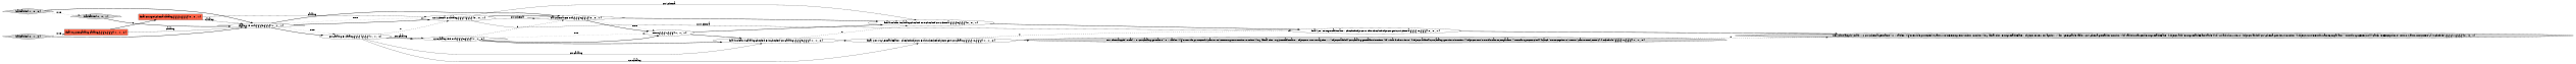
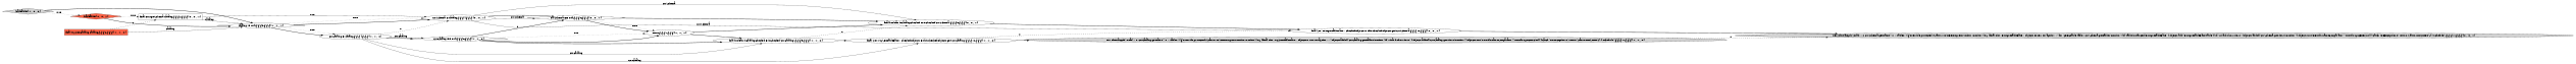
  digraph {
    rankdir=LR
    node [fillcolor=white shape=ellipse style=filled]
    edge [style=bold]
    n1 [label="catalog != null@@@3@@@['1', '1', '1']" shape=diamond]
    n2 [label="curSchema = catalog@@@4@@@['0', '0', '1']"]
    n3 [label="curCatalog = catalog@@@4@@@['1', '1', '0']"]
    n4 [label="curSchema == null@@@6@@@['0', '0', '1']" shape=diamond]
    n5 [label="curCatalog == null@@@6@@@['1', '1', '0']" shape=diamond]
    n6 [label="return@@@7@@@['1', '1', '1']"]
    n7 [label="final boolean isCatalogChecked = isChecked(curCatalog)@@@9@@@['1', '1', '0']"]
    n8 [label="final boolean isCatalogChecked = isChecked(curSchema)@@@9@@@['0', '0', '1']"]
    n9 [label="final Set<PostgreTableBase> checkedObjects = this.checkedObjects.get(curSchema)@@@10@@@['0', '0', '1']"]
    n10 [label="final Set<MySQLTableBase> checkedObjects = this.checkedObjects.get(curCatalog)@@@10@@@['1', '1', '0']"]
    n11 [fillcolor=lightgray label="loadTables['1', '0', '0']" shape=diamond]
-   n12 [fillcolor=lightgray label="loadTables['0', '0', '1']" shape=diamond]
+   n12 [fillcolor=tomato label="loadTables['0', '0', '1']" shape=diamond]
    n13 [fillcolor=tomato label="final MySQLCatalog catalog@@@2@@@['1', '1', '0']" shape=box]
-   n14 [fillcolor=tomato label="final PostgreSchema catalog@@@2@@@['0', '0', '1']" shape=box]
-   n15 [fillcolor=lightgray label="loadTables['0', '1', '0']" shape=diamond]
+   n14 [label="final PostgreSchema catalog@@@2@@@['0', '0', '1']" shape=box]
    n16 [fillcolor=lightgray label="new AbstractJob(\"Load '\" + curSchema.getName() + \"' tables\"){@Override protected IStatus run(DBRProgressMonitor monitor){try {final List<PostgreTableBase> objects = new ArrayList<>()for (JDBCTable table : curSchema.getTables(monitor)){if (table instanceof PostgreTableBase) {objects.add((PostgreTableBase)table)}}if (wizard.showViews) {objects.addAll(curSchema.getViews(monitor))}objects.sort(DBUtils.nameComparator())UIUtils.syncExec(null)}catch (DBException e) return Status.OK_STATUS}}.schedule()@@@11@@@['0', '0', '1']"]
    n17 [fillcolor=lightgray label="new AbstractJob(\"Load '\" + curCatalog.getName() + \"' tables\"){@Override protected IStatus run(DBRProgressMonitor monitor){try {final List<MySQLTableBase> objects = new ArrayList<>()objects.addAll(curCatalog.getTables(monitor))if (wizard.showViews) {objects.addAll(curCatalog.getViews(monitor))}objects.sort(DBUtils.nameComparator())UIUtils.syncExec(null)}catch (DBException e) return Status.OK_STATUS}}.schedule()@@@11@@@['1', '1', '0']"]
    n1 -> n2
    n1 -> n2 [label=true style=dotted]
    n1 -> n3
    n1 -> n3 [label=true style=dotted]
-   n1 -> n4
    n2 -> n4
    n2 -> n4 [label=curSchema style=solid]
    n2 -> n8 [label=curSchema style=solid]
    n2 -> n9 [label=curSchema style=solid]
    n3 -> n2 [label=0 style=dashed]
    n3 -> n5 [label=curCatalog style=solid]
    n3 -> n5
    n3 -> n7 [label=curCatalog style=solid]
    n3 -> n10 [label=curCatalog style=solid]
    n4 -> n6 [label=true style=dotted]
    n4 -> n6
    n4 -> n8
-   n5 -> n4 [label=0 style=dashed]
+   n5 -> n4 [label=0]
    n5 -> n6
    n5 -> n6 [label=true style=dotted]
    n5 -> n7
    n6 -> n7
    n6 -> n8
    n7 -> n8 [label=0 style=dashed]
    n7 -> n10
    n8 -> n9
    n9 -> n16
    n10 -> n9 [label=0 style=dashed]
    n10 -> n17
    n11 -> n1
    n11 -> n12 [label=true style=dotted]
    n12 -> n1
+   n12 -> n14 [label=true style=dotted]
    n13 -> n1 [label=catalog style=solid]
-   n13 -> n14 [label=0]
+   n13 -> n14 [label=0 style=dashed]
    n14 -> n1 [label=catalog style=solid]
-   n14 -> n2 [label=catalog style=solid]
-   n15 -> n1
-   n15 -> n13 [label=true style=dotted]
+   n14 -> n2 [label=true style=solid]
    n17 -> n16 [label=0 style=dashed]
  }
